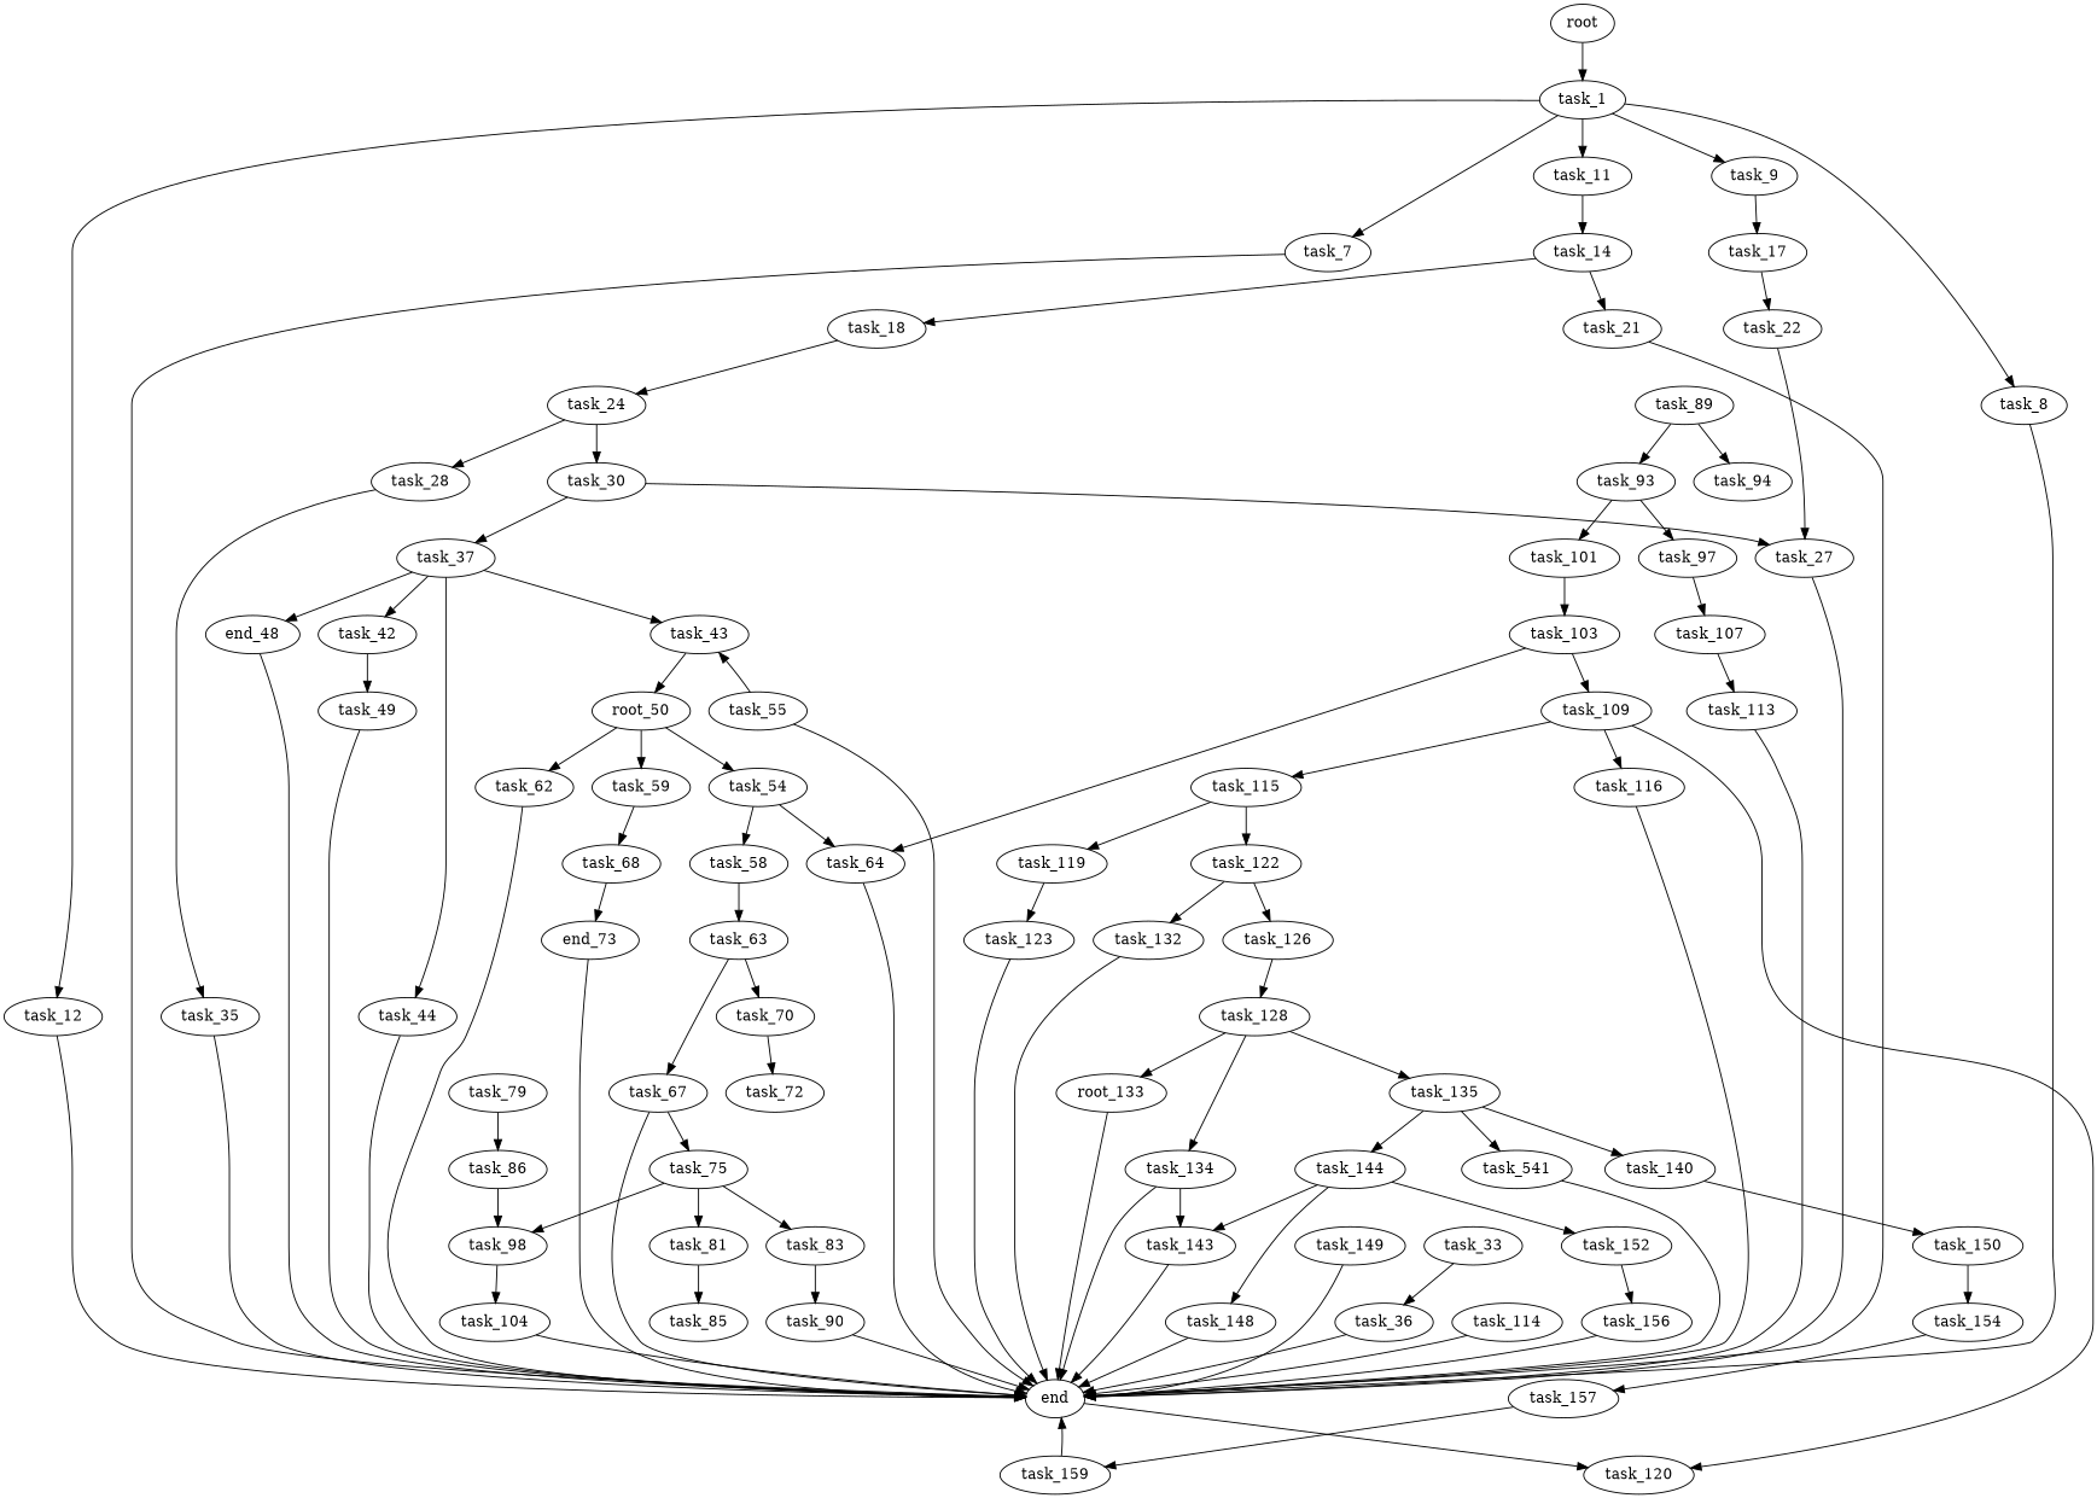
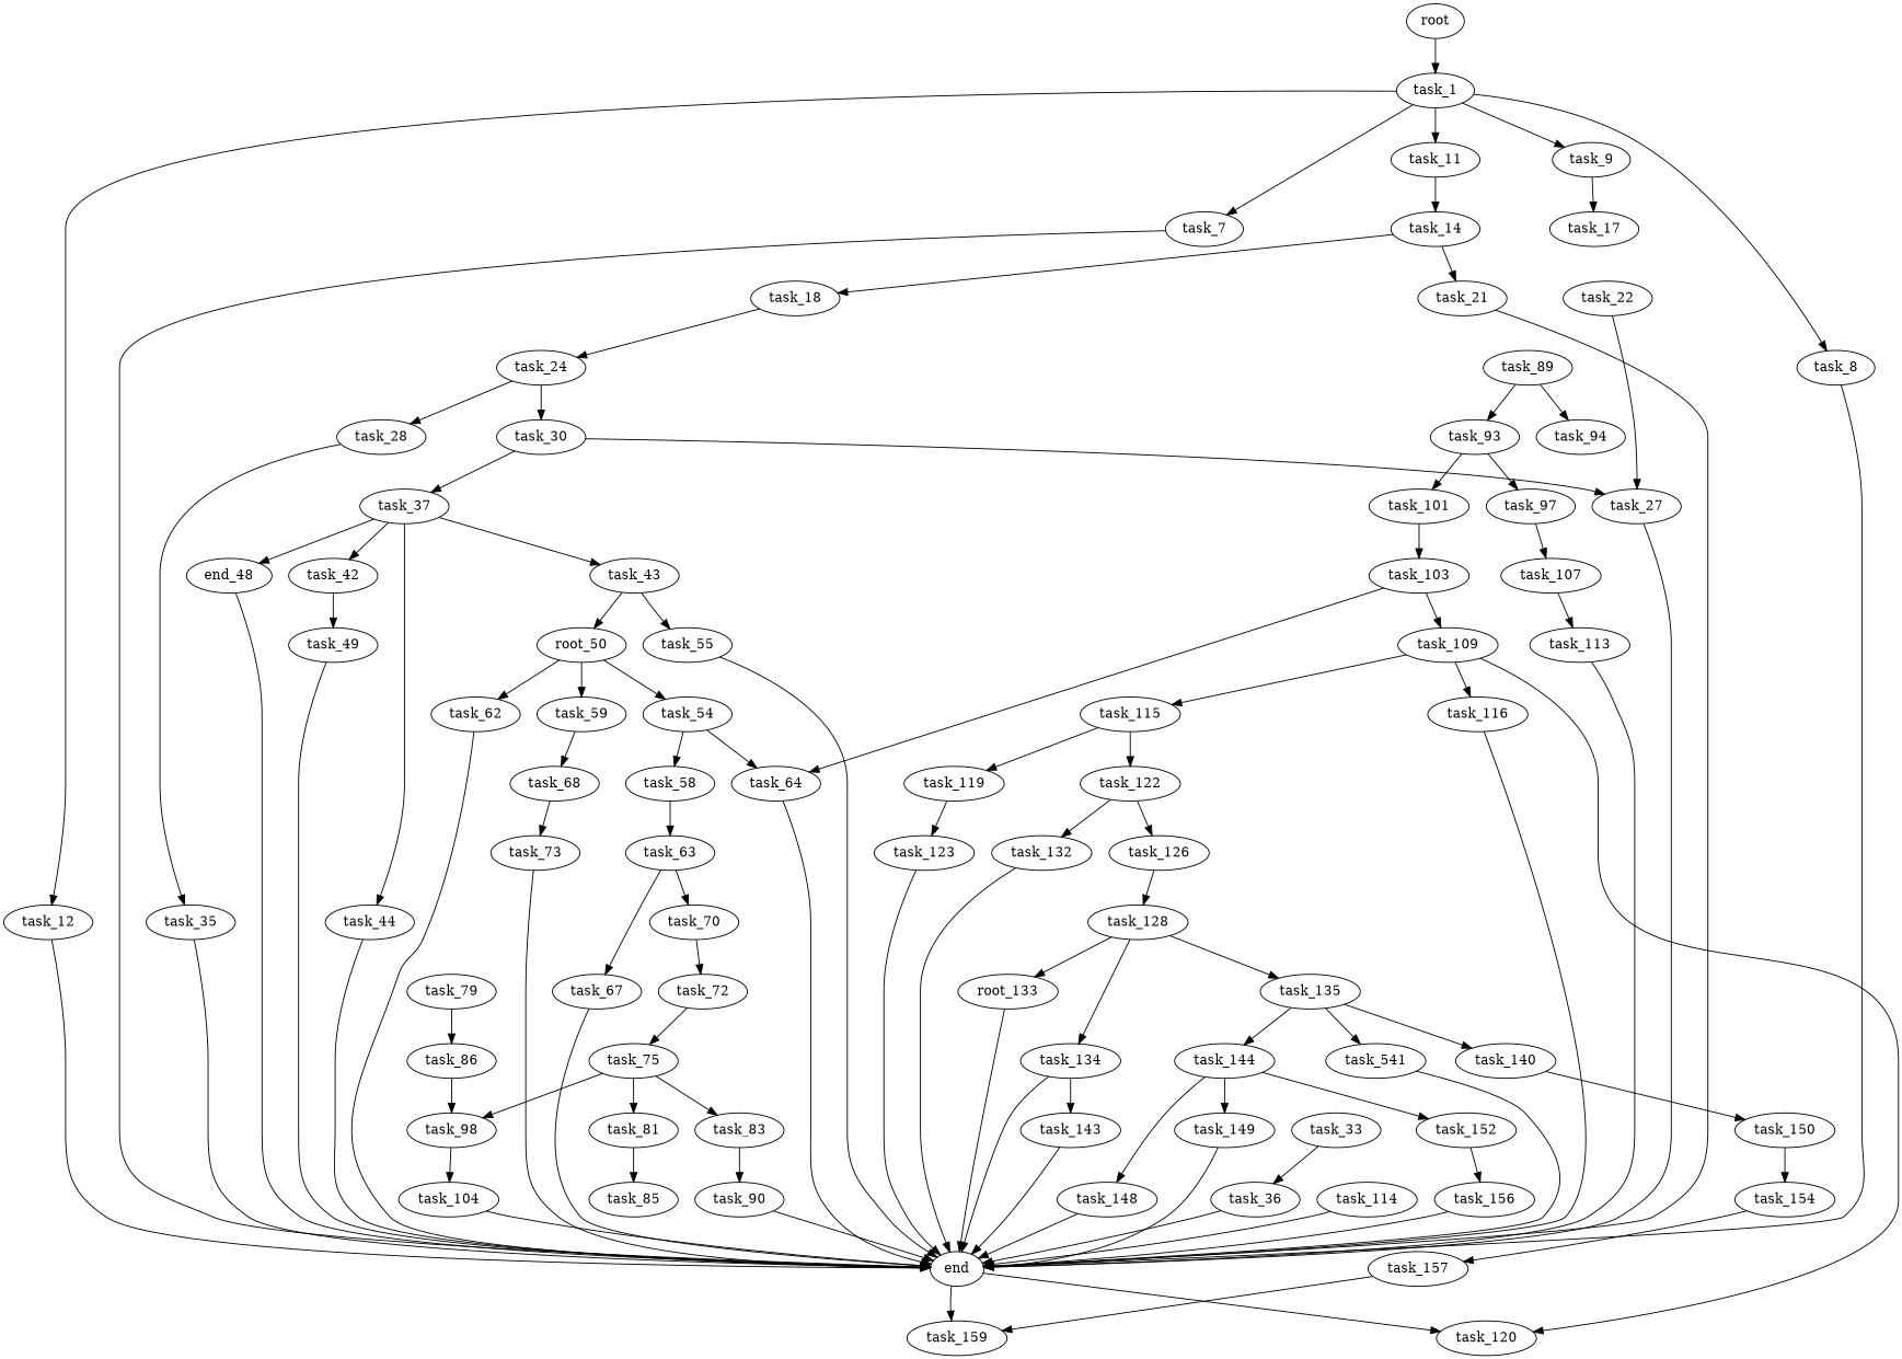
  digraph {
    root
    task_1
    task_7
    task_8
    task_9
    task_11
    task_12
    end
    task_17
    task_14
    task_120
    task_22
    task_18
    task_21
    task_27
    task_24
    task_28
    task_30
    task_35
    task_37
    task_33
    task_36
    task_42
    task_44
    n25 [label=task_43]
    n26 [label=end_48]
    task_49
    n28 [label=root_50]
    task_55
    task_54
    task_59
    task_62
    task_58
    task_64
    task_68
    task_63
-   task_73 [label=end_73]
+   task_73
    task_67
    task_70
    task_72
    task_75
    task_81
    task_83
    task_98
    task_79
    task_86
    task_85
    task_90
    task_104
    task_89
    task_93
    task_94
    task_97
    task_101
    task_107
    task_103
    task_113
    task_109
    task_115
    task_116
    task_114
    task_119
    task_122
    task_123
    task_126
    task_132
    task_128
    n68 [label=root_133]
    task_134
    task_135
    task_143
    task_140
    n73 [label=task_541]
    task_144
    task_150
    task_148
    task_149
    task_152
    task_154
    task_156
    task_157
    task_159
    root -> task_1
    task_1 -> task_7
    task_1 -> task_8
    task_1 -> task_9
    task_1 -> task_11
    task_1 -> task_12
    task_7 -> end
    task_8 -> end
    task_9 -> task_17
    task_11 -> task_14
    task_12 -> end
    end -> task_120
-   task_17 -> task_22
    task_14 -> task_18
    task_14 -> task_21
    task_22 -> task_27
    task_18 -> task_24
    task_21 -> end
    task_27 -> end
    task_24 -> task_28
    task_24 -> task_30
    task_28 -> task_35
    task_30 -> task_27
    task_30 -> task_37
    task_35 -> end
    task_37 -> task_42
    task_37 -> task_44
    task_37 -> n25
    task_37 -> n26
    task_33 -> task_36
    task_36 -> end
    task_42 -> task_49
    task_44 -> end
    n25 -> n28
-   task_55 -> n25
+   n25 -> task_55
    n26 -> end
    task_49 -> end
    n28 -> task_54
    n28 -> task_59
    n28 -> task_62
    task_55 -> end
    task_54 -> task_58
    task_54 -> task_64
    task_59 -> task_68
    task_62 -> end
    task_58 -> task_63
    task_64 -> end
    task_68 -> task_73
    task_63 -> task_67
    task_63 -> task_70
    task_73 -> end
    task_67 -> end
    task_70 -> task_72
-   task_67 -> task_75
+   task_72 -> task_75
    task_75 -> task_81
    task_75 -> task_83
    task_75 -> task_98
    task_81 -> task_85
    task_83 -> task_90
    task_98 -> task_104
    task_79 -> task_86
    task_86 -> task_98
    task_90 -> end
    task_104 -> end
    task_89 -> task_93
    task_89 -> task_94
    task_93 -> task_97
    task_93 -> task_101
    task_97 -> task_107
    task_101 -> task_103
    task_107 -> task_113
    task_103 -> task_64
    task_103 -> task_109
    task_113 -> end
    task_109 -> task_120
    task_109 -> task_115
    task_109 -> task_116
    task_115 -> task_119
    task_115 -> task_122
    task_116 -> end
    task_114 -> end
    task_119 -> task_123
    task_122 -> task_126
    task_122 -> task_132
    task_123 -> end
    task_126 -> task_128
    task_132 -> end
    task_128 -> n68
    task_128 -> task_134
    task_128 -> task_135
    n68 -> end
    task_134 -> end
    task_134 -> task_143
    task_135 -> task_140
    task_135 -> n73
    task_135 -> task_144
    task_143 -> end
    task_140 -> task_150
    n73 -> end
    task_144 -> task_148
-   task_144 -> task_143
+   task_144 -> task_149
    task_144 -> task_152
    task_150 -> task_154
    task_148 -> end
    task_149 -> end
    task_152 -> task_156
    task_154 -> task_157
    task_156 -> end
    task_157 -> task_159
-   task_159 -> end
+   end -> task_159
  }
